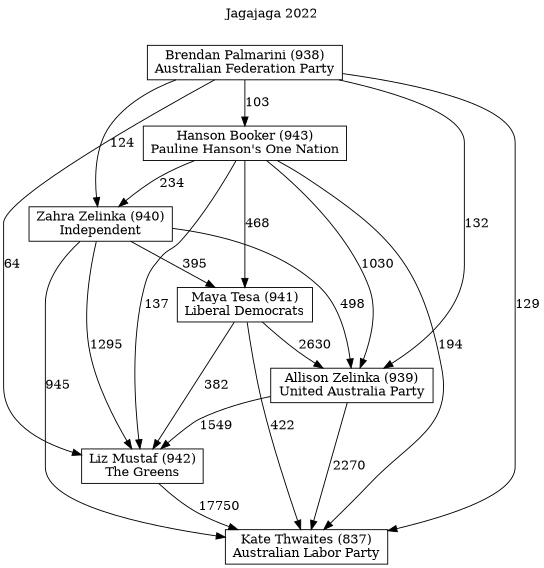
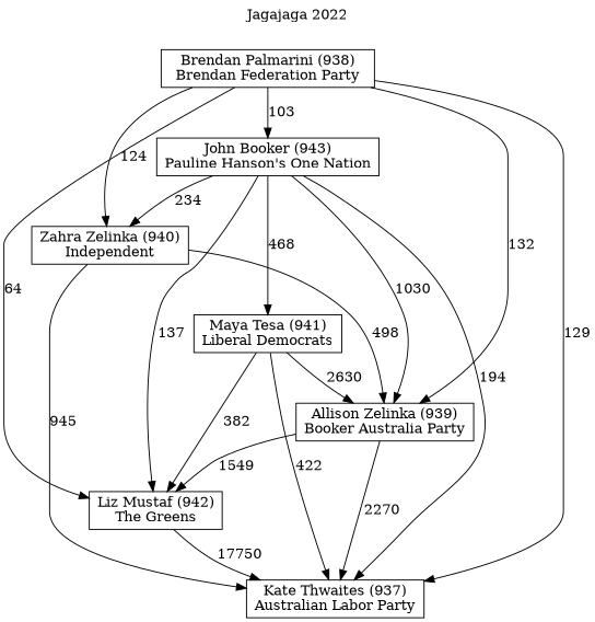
  digraph {
    label="Jagajaga 2022"
    labelloc=t
    mclimit=10
    node [shape=box]
-   n1 [label="Hanson Booker (943)\nPauline Hanson's One Nation"]
+   n1 [label="John Booker (943)\nPauline Hanson's One Nation"]
    n2 [label="Liz Mustaf (942)\nThe Greens"]
    n3 [label="Maya Tesa (941)\nLiberal Democrats"]
-   n4 [label="Allison Zelinka (939)\nUnited Australia Party"]
-   n5 [label="Kate Thwaites (837)\nAustralian Labor Party"]
+   n4 [label="Allison Zelinka (939)\nBooker Australia Party"]
+   n5 [label="Kate Thwaites (937)\nAustralian Labor Party"]
    n6 [label="Zahra Zelinka (940)\nIndependent"]
-   n7 [label="Brendan Palmarini (938)\nAustralian Federation Party"]
+   n7 [label="Brendan Palmarini (938)\nBrendan Federation Party"]
    n1 -> n2 [label=137]
    n1 -> n3 [label=468]
    n1 -> n4 [label=1030]
    n1 -> n5 [label=194]
    n1 -> n6 [label=234]
    n2 -> n5 [label=17750]
    n3 -> n2 [label=382]
    n3 -> n4 [label=2630]
    n3 -> n5 [label=422]
    n4 -> n2 [label=1549]
    n4 -> n5 [label=2270]
-   n6 -> n2 [label=1295]
-   n6 -> n3 [label=395]
    n6 -> n4 [label=498]
    n6 -> n5 [label=945]
    n7 -> n1 [label=103]
    n7 -> n2 [label=64]
    n7 -> n4 [label=132]
    n7 -> n5 [label=129]
    n7 -> n6 [label=124]
  }
